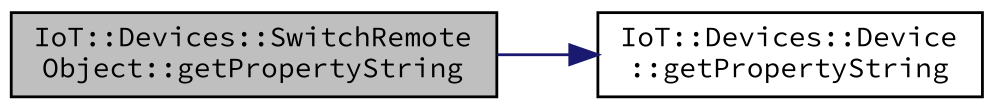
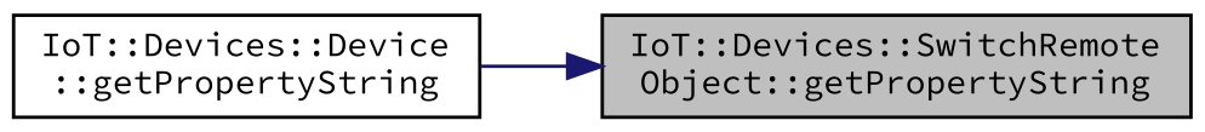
  digraph {
    rankdir=LR
    fontname="Source Code Pro"
    node [color=black fontname="Source Code Pro" fontsize=10 shape=record style=filled]
    n1 [fillcolor=grey75 fontcolor=black height=0.2 label="IoT::Devices::SwitchRemote\lObject::getPropertyString" width=0.4]
    n2 [fillcolor=white height=0.2 label="IoT::Devices::Device\l::getPropertyString" width=0.4]
-   n1 -> n2 [color=midnightblue fontname="Source Code Pro" fontsize=10 labelfontname=Helvetica labelfontsize=10 style=solid]
+   n2 -> n1 [color=midnightblue fontname="Source Code Pro" fontsize=10 labelfontname=Helvetica labelfontsize=10 style=solid]
  }
